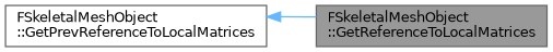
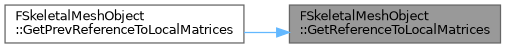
  digraph {
    rankdir=RL
    node [fontname=Helvetica fontsize=10 shape=box style=filled]
    n1 [color=gray40 fillcolor=grey60 fontcolor=black height=0.2 label="FSkeletalMeshObject\l::GetReferenceToLocalMatrices" width=0.4]
    n2 [color=grey40 fillcolor=white height=0.2 label="FSkeletalMeshObject\l::GetPrevReferenceToLocalMatrices" width=0.4]
-   n2 -> n1 [color=steelblue1 dir=back fontname=Helvetica fontsize=10 labelfontname=Helvetica labelfontsize=10 style=solid]
+   n1 -> n2 [color=steelblue1 dir=back fontname=Helvetica fontsize=10 labelfontname=Helvetica labelfontsize=10 style=solid]
  }
